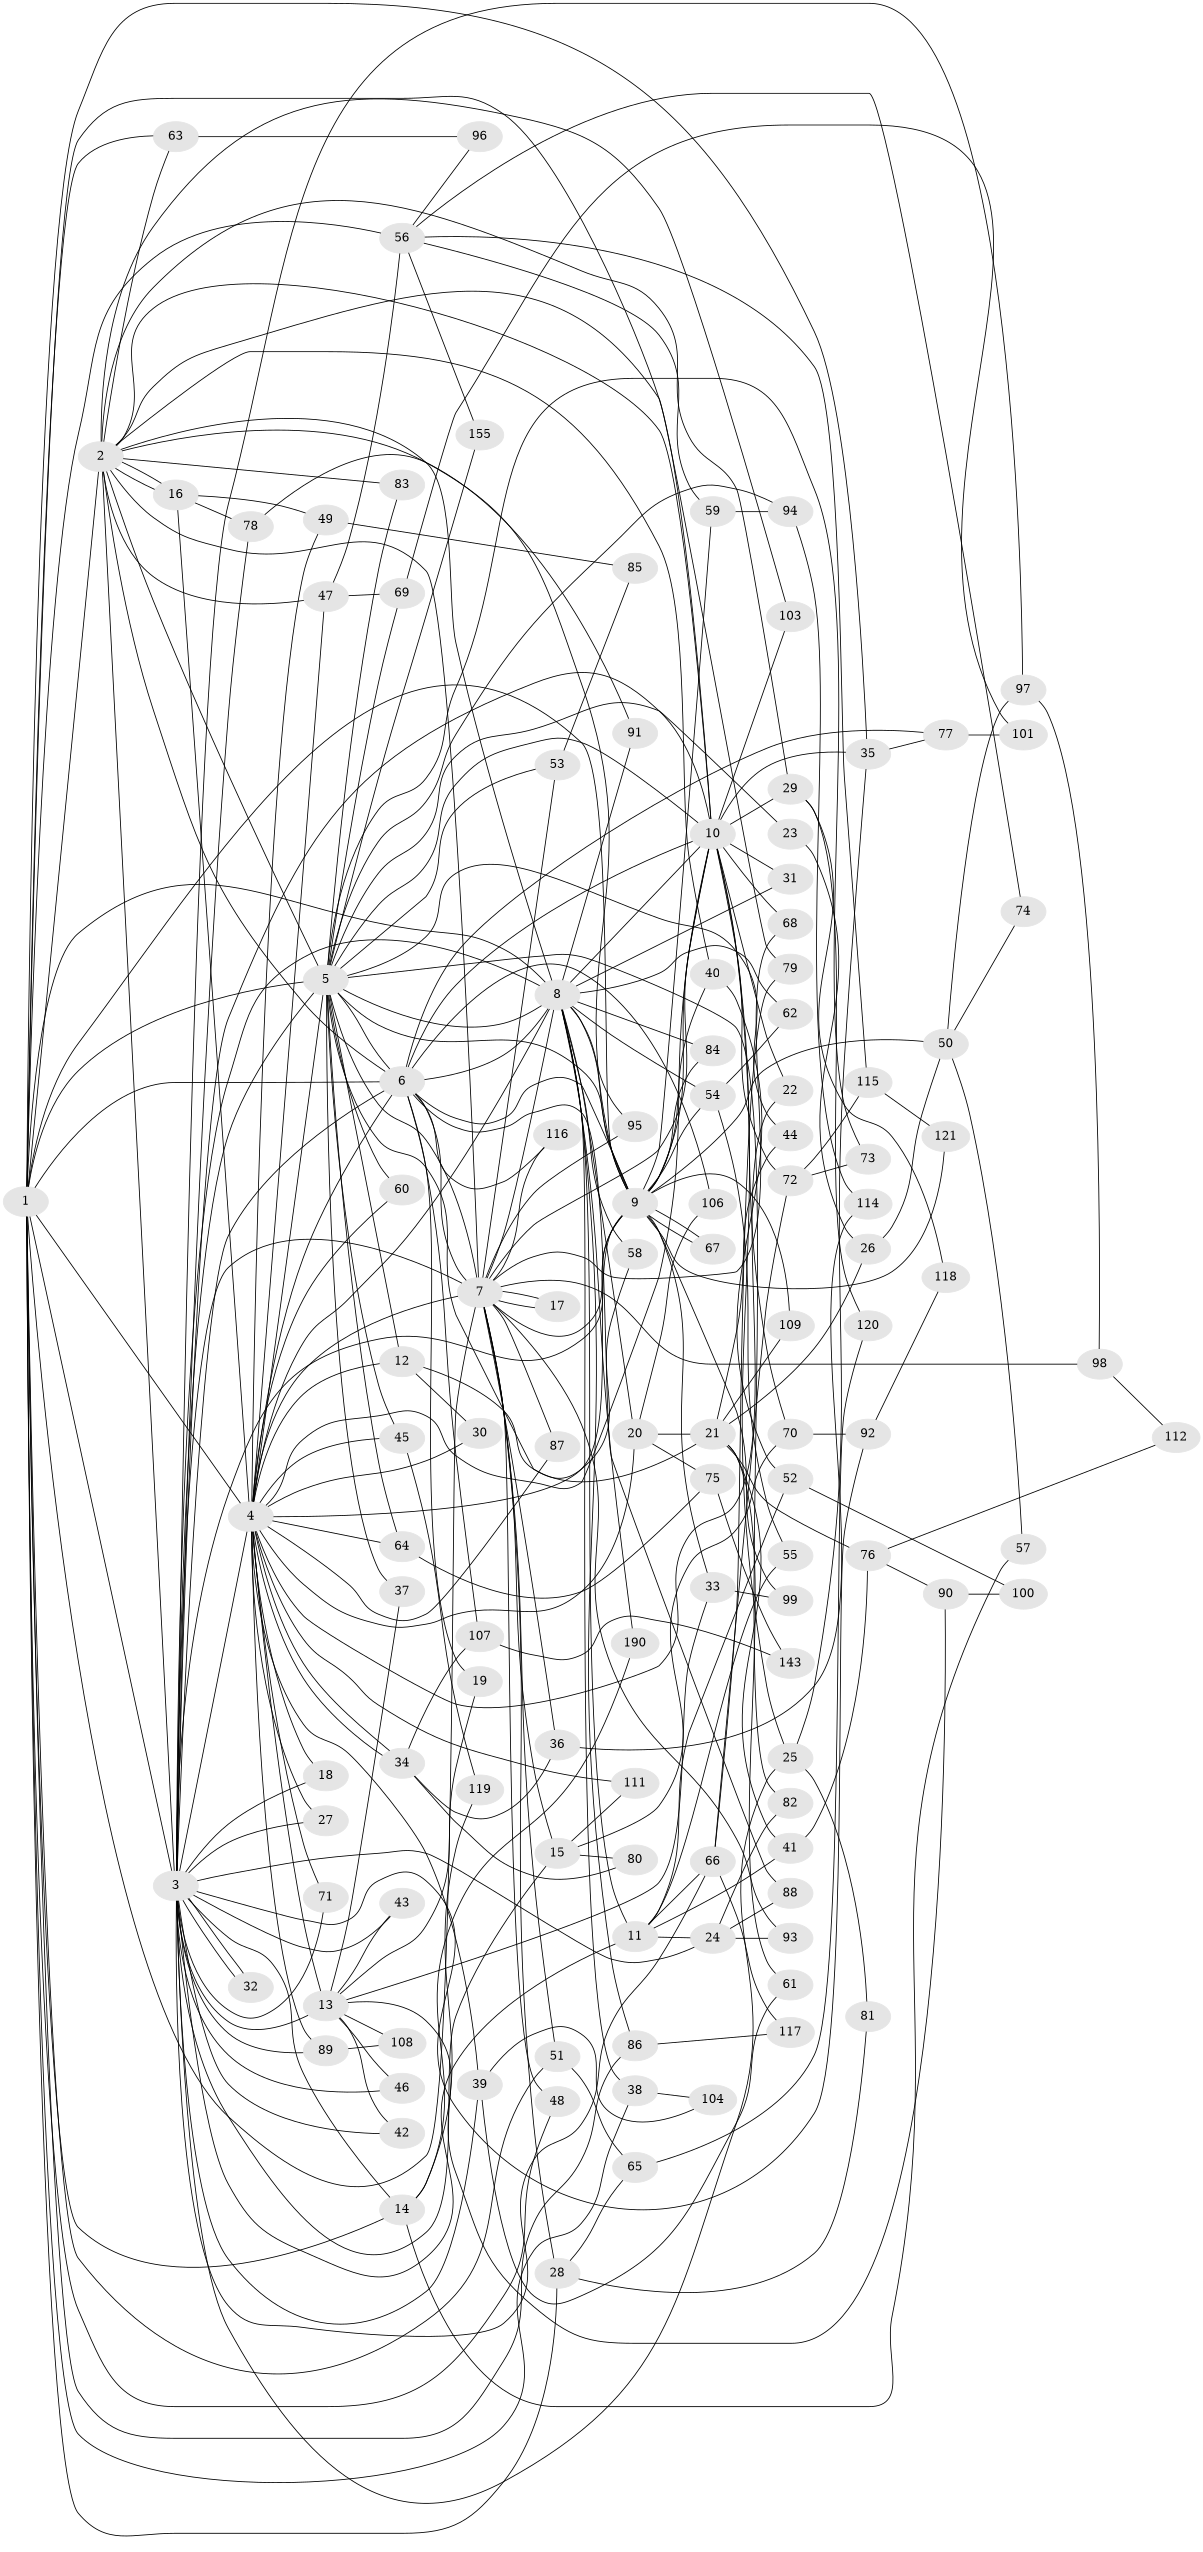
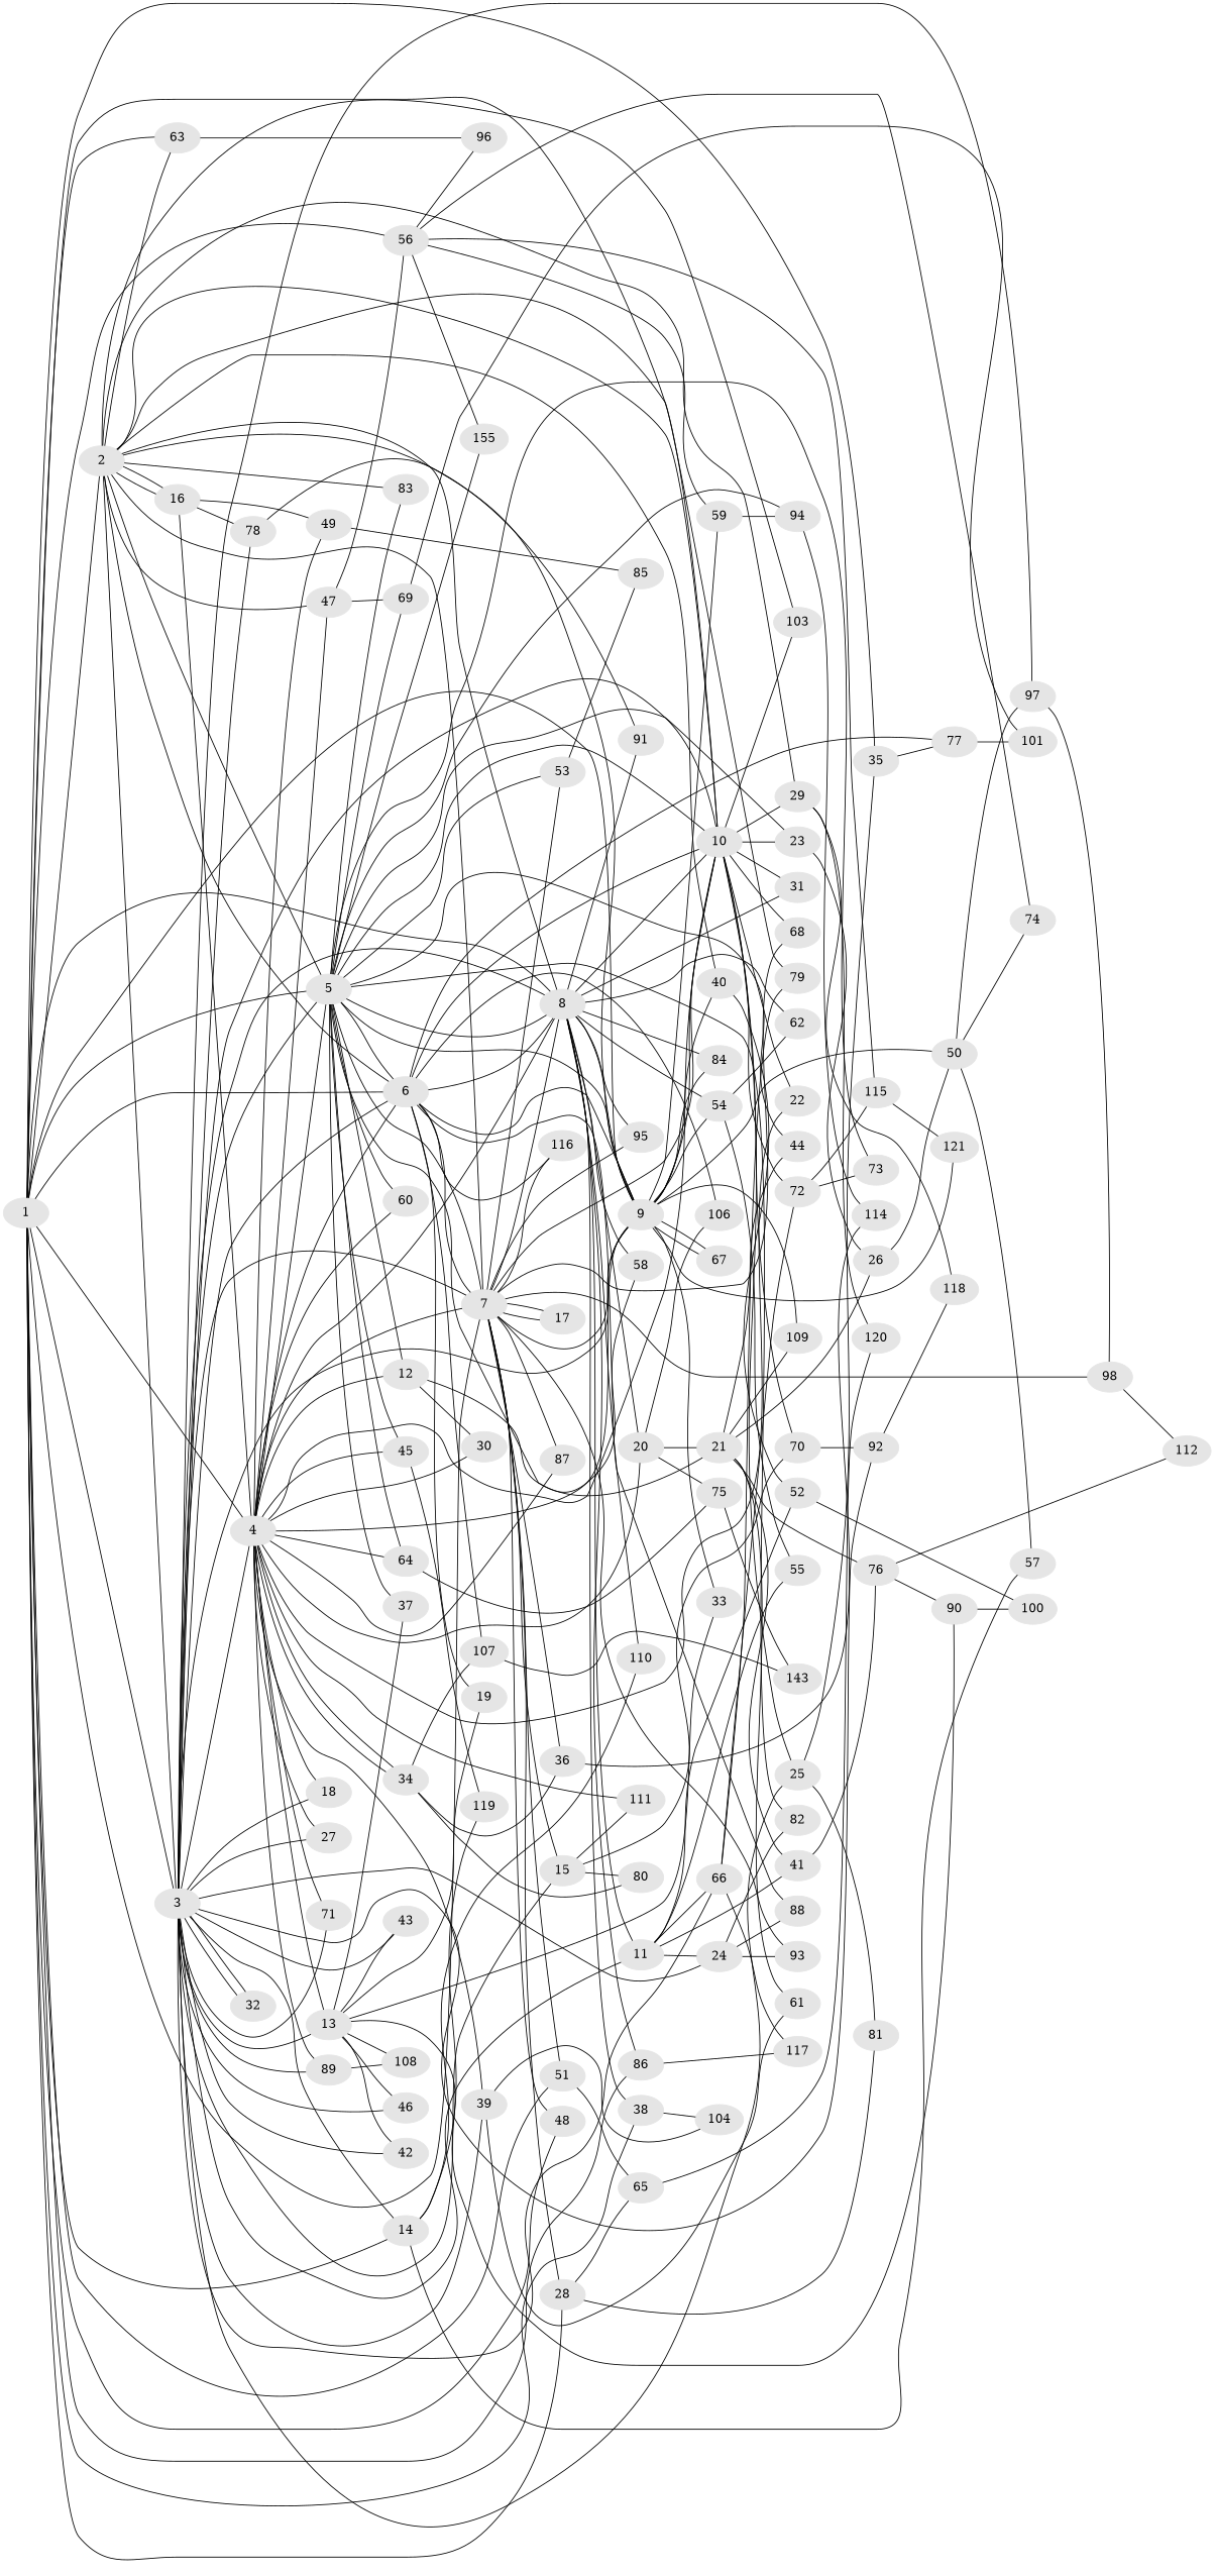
  graph {
    rankdir=LR
    node [color=gray90 style=filled]
    1
    2
    3
    4
    5
    6
    7
    8
    9
    10
    14
    28
    35
    38
    48
    51
    56
    63
    86
    16
    29
    40
    47
    79
    83
    103
    11
    13
    15
    18
    24
    25
    27
    32
    39
    42
    43
    46
    66
    71
    78
    89
    92
    97
    12
    20
    22
    30
    34
    45
    49
    60
    64
    87
    111
    21
    23
    37
    44
    53
    69
    73
    82
    94
    n65 [label=155]
    19
    77
    88
    106
    107
    116
    17
    36
    68
    93
    95
    98
    31
    54
    58
    62
    84
    91
-   110 [label=190]
+   110
    33
    50
    59
    67
-   99
    109
    121
    70
    72
    57
    119
    81
    65
    104
    74
    96
    115
    117
    118
    120
    52
    41
    55
    90
    108
    80
    61
    75
    85
    26
    76
    101
    114
    n118 [label=143]
    112
    100
    1 -- 2
    1 -- 3
    1 -- 4
    1 -- 5
    1 -- 6
    1 -- 7
    1 -- 8
    1 -- 9
    1 -- 10
    1 -- 14
    1 -- 28
    1 -- 35
    1 -- 38
    1 -- 48
    1 -- 51
    1 -- 56
    1 -- 63
    1 -- 86
    2 -- 3
    2 -- 5
    2 -- 6
    2 -- 7
    2 -- 8
    2 -- 9
    2 -- 10
    2 -- 63
    2 -- 16
    2 -- 16
    2 -- 29
    2 -- 40
    2 -- 47
    2 -- 79
    2 -- 83
    2 -- 103
    3 -- 4
    3 -- 5
    3 -- 6
    3 -- 7
    3 -- 8
    3 -- 9
    3 -- 10
    3 -- 14
    3 -- 11
    3 -- 13
    3 -- 15
    3 -- 18
    3 -- 24
    3 -- 25
    3 -- 27
    3 -- 32
    3 -- 32
    3 -- 39
    3 -- 42
    3 -- 43
    3 -- 46
    3 -- 66
    3 -- 71
    3 -- 78
    3 -- 89
    3 -- 92
    3 -- 97
    4 -- 5
    4 -- 6
    4 -- 7
    4 -- 8
    4 -- 9
    4 -- 10
    4 -- 47
    4 -- 13
    4 -- 18
    4 -- 27
    4 -- 39
    4 -- 71
    4 -- 89
    4 -- 12
    4 -- 20
    4 -- 22
    4 -- 30
    4 -- 34
    4 -- 34
    4 -- 45
    4 -- 49
    4 -- 60
    4 -- 64
    4 -- 87
    4 -- 111
    5 -- 6
    5 -- 7
    5 -- 8
    5 -- 9
    5 -- 10
    5 -- 83
    5 -- 12
    5 -- 45
    5 -- 60
    5 -- 64
    5 -- 21
    5 -- 23
    5 -- 37
    5 -- 44
    5 -- 53
    5 -- 69
    5 -- 73
    5 -- 82
    5 -- 94
    5 -- n65
    6 -- 7
    6 -- 8
    6 -- 9
    6 -- 10
    6 -- 19
    6 -- 77
    6 -- 88
    6 -- 106
    6 -- 107
    6 -- 116
    7 -- 8
    7 -- 9
    7 -- 10
    7 -- 28
    7 -- 48
    7 -- 51
    7 -- 15
    7 -- 87
    7 -- 53
    7 -- 116
    7 -- 17
    7 -- 17
    7 -- 36
    7 -- 68
    7 -- 93
    7 -- 95
    7 -- 98
    8 -- 9
    8 -- 10
    8 -- 38
    8 -- 86
    8 -- 11
    8 -- 20
    8 -- 95
    8 -- 31
    8 -- 54
    8 -- 58
    8 -- 62
    8 -- 84
    8 -- 91
    8 -- 110
    9 -- 10
    9 -- 40
    9 -- 54
    9 -- 84
    9 -- 33
    9 -- 50
    9 -- 59
    9 -- 67
    9 -- 67
-   9 -- 99
    9 -- 109
    9 -- 121
    10 -- 29
    10 -- 103
    10 -- 25
    10 -- 22
-   10 -- 35
+   10 -- 23
    10 -- 68
    10 -- 31
    10 -- 70
    10 -- 72
    14 -- 110
    14 -- 57
    14 -- 119
    28 -- 81
    28 -- 65
    35 -- 77
    38 -- 104
    51 -- 65
    56 -- n65
    56 -- 59
    56 -- 74
    56 -- 96
    56 -- 115
    63 -- 96
    86 -- 117
    16 -- 4
    16 -- 78
    16 -- 49
    29 -- 118
    29 -- 120
    40 -- 52
    47 -- 56
    47 -- 69
    11 -- 24
    11 -- 66
    11 -- 52
    11 -- 41
    11 -- 55
    13 -- 42
    13 -- 43
    13 -- 46
    13 -- 37
    13 -- 19
    13 -- 33
    13 -- 90
    13 -- 108
    15 -- 111
    15 -- 70
    15 -- 80
    24 -- 82
    24 -- 88
    24 -- 93
    25 -- 35
    25 -- 81
    39 -- 104
    39 -- 61
    66 -- 79
    66 -- 72
    66 -- 117
    78 -- 91
    89 -- 108
    92 -- 118
    97 -- 98
    12 -- 30
    12 -- 58
    20 -- 21
    20 -- 106
    20 -- 75
    34 -- 107
    34 -- 36
    34 -- 80
    45 -- 119
    49 -- 85
    64 -- 75
    21 -- 44
    21 -- 109
    21 -- 41
    21 -- 61
    21 -- 26
    21 -- 76
    23 -- 26
    53 -- 85
    69 -- 101
    94 -- 114
    77 -- 101
    107 -- n118
    36 -- 114
    98 -- 112
    54 -- 62
    54 -- 55
-   33 -- 99
    50 -- 97
    50 -- 57
    50 -- 74
    59 -- 94
    70 -- 92
    72 -- 73
    72 -- 115
    65 -- 120
    115 -- 121
    52 -- 100
    41 -- 76
    90 -- 100
    75 -- n118
    26 -- 50
    76 -- 90
    76 -- 112
  }
